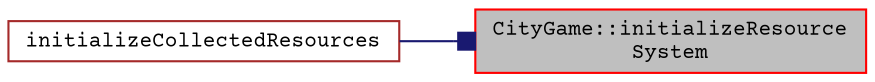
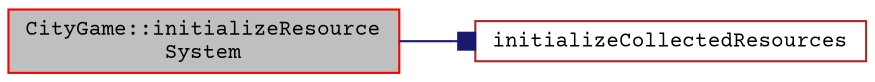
  digraph {
    rankdir=LR
    fontname="Courier Prime"
    node [fontname="Courier Prime" fontsize=10 shape=record style=filled]
    n1 [color=red fillcolor=grey75 fontcolor=black height=0.2 label="CityGame::initializeResource\lSystem" width=0.4]
    n2 [color=brown fillcolor=white height=0.2 label=initializeCollectedResources width=0.4]
-   n2 -> n1 [color=midnightblue fontname="Courier Prime" fontsize=10 labelfontname=Helvetica labelfontsize=10 style=solid arrowhead=box]
+   n1 -> n2 [color=midnightblue fontname="Courier Prime" fontsize=10 labelfontname=Helvetica labelfontsize=10 style=solid arrowhead=box]
  }
